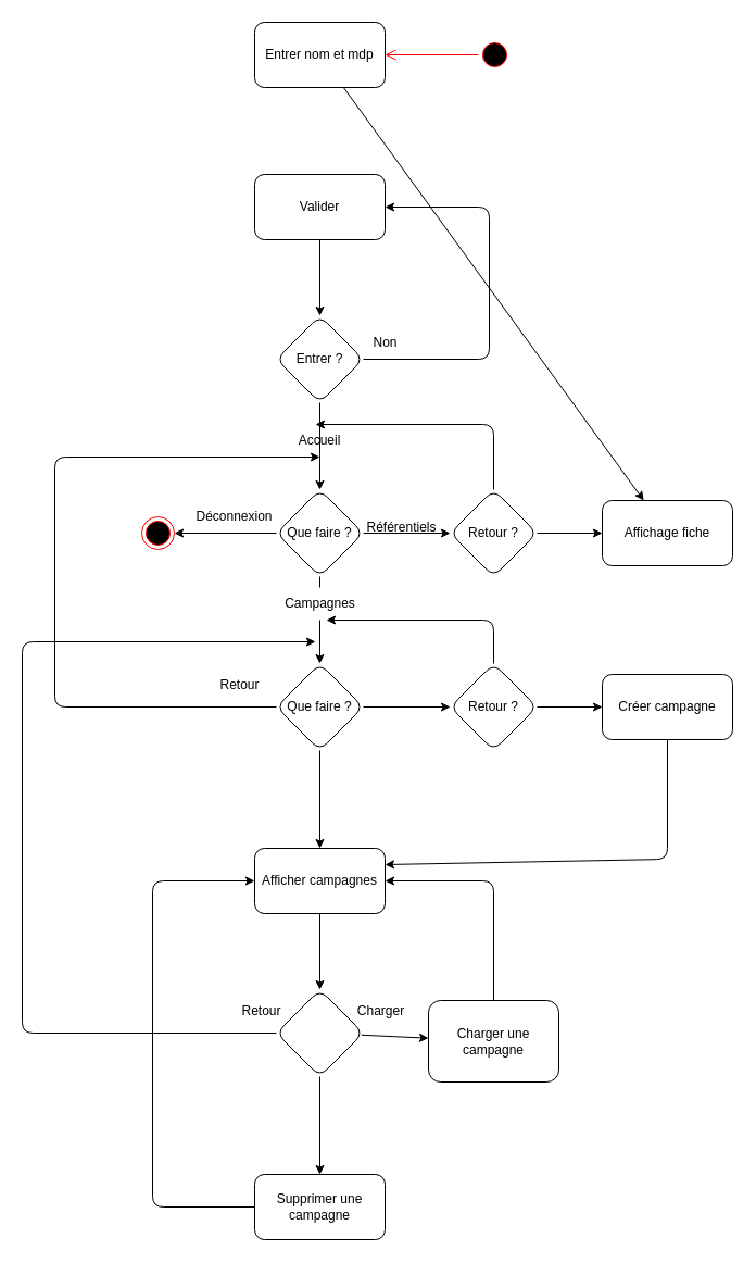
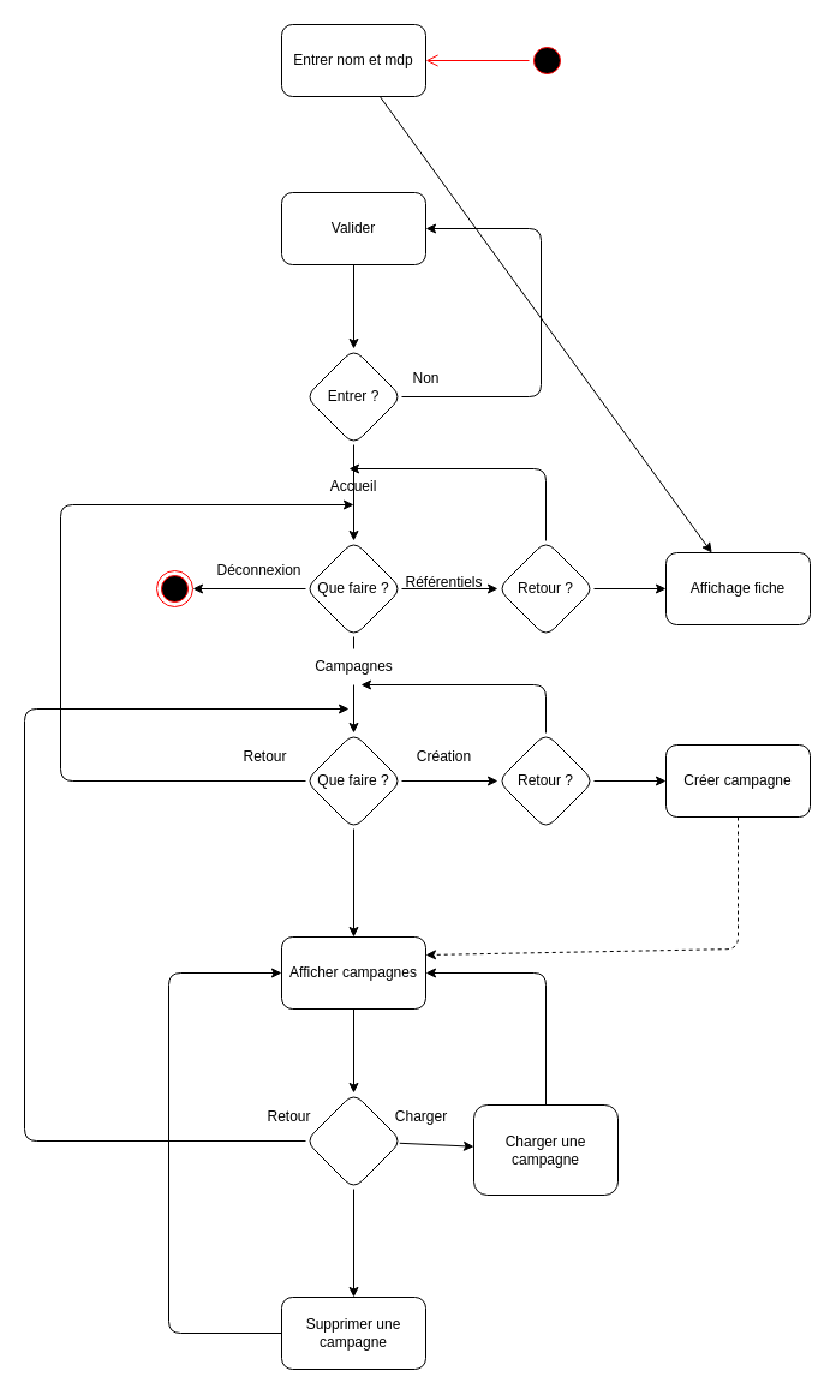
  <mxCell id="0" />
  <mxCell id="1" parent="0" />
  <mxCell id="2" value="" style="edgeStyle=none;html=1;" parent="1" source="3" target="21" edge="1"><mxGeometry relative="1" as="geometry" /></mxCell>
  <mxCell id="3" value="Entrer nom et mdp" style="rounded=1;whiteSpace=wrap;html=1;" parent="1" vertex="1"><mxGeometry x="234" y="20" width="120" height="60" as="geometry" /></mxCell>
  <mxCell id="4" value="" style="ellipse;html=1;shape=startState;fillColor=#000000;strokeColor=#ff0000;" parent="1" vertex="1"><mxGeometry x="440" y="35" width="30" height="30" as="geometry" /></mxCell>
  <mxCell id="5" value="" style="edgeStyle=orthogonalEdgeStyle;html=1;verticalAlign=bottom;endArrow=open;endSize=8;strokeColor=#ff0000;entryX=1;entryY=0.5;entryDx=0;entryDy=0;" parent="1" source="4" target="3" edge="1"><mxGeometry relative="1" as="geometry"><mxPoint x="445" y="120" as="targetPoint" /></mxGeometry></mxCell>
  <mxCell id="6" value="" style="edgeStyle=none;html=1;" parent="1" source="7" target="10" edge="1"><mxGeometry relative="1" as="geometry" /></mxCell>
  <mxCell id="7" value="&lt;div style=&quot;text-align: left;&quot;&gt;&lt;span style=&quot;background-color: initial;&quot;&gt;Valider&lt;/span&gt;&lt;/div&gt;" style="rounded=1;whiteSpace=wrap;html=1;align=center;" parent="1" vertex="1"><mxGeometry x="234" y="160" width="120" height="60" as="geometry" /></mxCell>
  <mxCell id="8" style="edgeStyle=none;html=1;exitX=1;exitY=0.5;exitDx=0;exitDy=0;entryX=1;entryY=0.5;entryDx=0;entryDy=0;" parent="1" source="10" target="7" edge="1"><mxGeometry relative="1" as="geometry"><mxPoint x="450" y="100" as="targetPoint" /><Array as="points"><mxPoint x="450" y="330" /><mxPoint x="450" y="190" /></Array></mxGeometry></mxCell>
  <mxCell id="9" value="" style="edgeStyle=none;html=1;" parent="1" source="10" target="15" edge="1"><mxGeometry relative="1" as="geometry" /></mxCell>
  <mxCell id="10" value="Entrer ?" style="rhombus;whiteSpace=wrap;html=1;rounded=1;" parent="1" vertex="1"><mxGeometry x="254" y="290" width="80" height="80" as="geometry" /></mxCell>
  <mxCell id="11" value="Non" style="text;html=1;align=center;verticalAlign=middle;resizable=0;points=[];autosize=1;strokeColor=none;fillColor=none;" parent="1" vertex="1"><mxGeometry x="329" y="300" width="50" height="30" as="geometry" /></mxCell>
  <mxCell id="12" value="" style="edgeStyle=none;html=1;" parent="1" source="15" target="16" edge="1"><mxGeometry relative="1" as="geometry" /></mxCell>
  <mxCell id="13" value="" style="edgeStyle=none;html=1;" parent="1" source="15" target="20" edge="1"><mxGeometry relative="1" as="geometry" /></mxCell>
  <mxCell id="14" value="" style="edgeStyle=none;html=1;startArrow=none;" parent="1" source="47" target="25" edge="1"><mxGeometry relative="1" as="geometry" /></mxCell>
  <mxCell id="15" value="Que faire ?" style="rhombus;whiteSpace=wrap;html=1;rounded=1;" parent="1" vertex="1"><mxGeometry x="254" y="450" width="80" height="80" as="geometry" /></mxCell>
  <mxCell id="16" value="" style="ellipse;html=1;shape=endState;fillColor=#000000;strokeColor=#ff0000;" parent="1" vertex="1"><mxGeometry x="130" y="475" width="30" height="30" as="geometry" /></mxCell>
  <mxCell id="17" value="Déconnexion" style="text;html=1;align=center;verticalAlign=middle;resizable=0;points=[];autosize=1;strokeColor=none;fillColor=none;" parent="1" vertex="1"><mxGeometry x="170" y="460" width="90" height="30" as="geometry" /></mxCell>
  <mxCell id="18" style="edgeStyle=none;html=1;exitX=0.5;exitY=0;exitDx=0;exitDy=0;" parent="1" source="20" edge="1"><mxGeometry relative="1" as="geometry"><mxPoint x="290" y="390" as="targetPoint" /><Array as="points"><mxPoint x="454" y="390" /></Array></mxGeometry></mxCell>
  <mxCell id="19" value="" style="edgeStyle=none;html=1;" parent="1" source="20" target="21" edge="1"><mxGeometry relative="1" as="geometry" /></mxCell>
  <mxCell id="20" value="Retour ?" style="rhombus;whiteSpace=wrap;html=1;rounded=1;" parent="1" vertex="1"><mxGeometry x="414" y="450" width="80" height="80" as="geometry" /></mxCell>
  <mxCell id="21" value="Affichage fiche" style="whiteSpace=wrap;html=1;rounded=1;" parent="1" vertex="1"><mxGeometry x="554" y="460" width="120" height="60" as="geometry" /></mxCell>
  <mxCell id="22" style="edgeStyle=none;html=1;exitX=0;exitY=0.5;exitDx=0;exitDy=0;" parent="1" source="25" edge="1"><mxGeometry relative="1" as="geometry"><mxPoint x="294" y="420" as="targetPoint" /><Array as="points"><mxPoint x="50" y="650" /><mxPoint x="50" y="420" /></Array></mxGeometry></mxCell>
  <mxCell id="23" value="" style="edgeStyle=none;html=1;" parent="1" source="25" target="29" edge="1"><mxGeometry relative="1" as="geometry" /></mxCell>
  <mxCell id="24" value="" style="edgeStyle=none;html=1;" parent="1" source="25" target="35" edge="1"><mxGeometry relative="1" as="geometry" /></mxCell>
  <mxCell id="25" value="Que faire ?" style="rhombus;whiteSpace=wrap;html=1;rounded=1;" parent="1" vertex="1"><mxGeometry x="254" y="610" width="80" height="80" as="geometry" /></mxCell>
  <mxCell id="26" value="Retour" style="text;html=1;align=center;verticalAlign=middle;resizable=0;points=[];autosize=1;strokeColor=none;fillColor=none;" parent="1" vertex="1"><mxGeometry x="190" y="615" width="60" height="30" as="geometry" /></mxCell>
  <mxCell id="27" style="edgeStyle=none;html=1;exitX=0.5;exitY=0;exitDx=0;exitDy=0;" parent="1" source="29" edge="1"><mxGeometry relative="1" as="geometry"><mxPoint x="300" y="570" as="targetPoint" /><Array as="points"><mxPoint x="454" y="570" /></Array></mxGeometry></mxCell>
  <mxCell id="28" value="" style="edgeStyle=none;html=1;" parent="1" source="29" target="33" edge="1"><mxGeometry relative="1" as="geometry" /></mxCell>
  <mxCell id="29" value="Retour ?" style="rhombus;whiteSpace=wrap;html=1;rounded=1;" parent="1" vertex="1"><mxGeometry x="414" y="610" width="80" height="80" as="geometry" /></mxCell>
  <mxCell id="30" value="Référentiels" style="text;html=1;align=center;verticalAlign=middle;resizable=0;points=[];autosize=1;strokeColor=none;fillColor=none;" parent="1" vertex="1"><mxGeometry x="324" y="470" width="90" height="30" as="geometry" /></mxCell>
- <mxCell id="32" style="edgeStyle=none;html=1;exitX=0.5;exitY=1;exitDx=0;exitDy=0;entryX=1;entryY=0.25;entryDx=0;entryDy=0;" parent="1" source="33" target="35" edge="1"><mxGeometry relative="1" as="geometry"><mxPoint x="614" y="860" as="targetPoint" /><Array as="points"><mxPoint x="614" y="790" /></Array></mxGeometry></mxCell>
+ <mxCell id="31" value="Création" style="text;html=1;align=center;verticalAlign=middle;resizable=0;points=[];autosize=1;strokeColor=none;fillColor=none;" parent="1" vertex="1"><mxGeometry x="334" y="615" width="70" height="30" as="geometry" /></mxCell>
+ <mxCell id="32" style="edgeStyle=none;html=1;exitX=0.5;exitY=1;exitDx=0;exitDy=0;entryX=1;entryY=0.25;entryDx=0;entryDy=0;dashed=1;" parent="1" source="33" target="35" edge="1"><mxGeometry relative="1" as="geometry"><mxPoint x="614" y="860" as="targetPoint" /><Array as="points"><mxPoint x="614" y="790" /></Array></mxGeometry></mxCell>
  <mxCell id="33" value="Créer campagne" style="whiteSpace=wrap;html=1;rounded=1;" parent="1" vertex="1"><mxGeometry x="554" y="620" width="120" height="60" as="geometry" /></mxCell>
  <mxCell id="34" value="" style="edgeStyle=none;html=1;" parent="1" source="35" target="39" edge="1"><mxGeometry relative="1" as="geometry" /></mxCell>
  <mxCell id="35" value="Afficher campagnes" style="whiteSpace=wrap;html=1;rounded=1;" parent="1" vertex="1"><mxGeometry x="234" y="780" width="120" height="60" as="geometry" /></mxCell>
  <mxCell id="36" value="" style="edgeStyle=none;html=1;" parent="1" source="39" target="41" edge="1"><mxGeometry relative="1" as="geometry" /></mxCell>
  <mxCell id="37" value="" style="edgeStyle=none;html=1;" parent="1" source="39" target="44" edge="1"><mxGeometry relative="1" as="geometry" /></mxCell>
  <mxCell id="38" style="edgeStyle=none;html=1;exitX=0;exitY=0.5;exitDx=0;exitDy=0;" parent="1" source="39" edge="1"><mxGeometry relative="1" as="geometry"><mxPoint x="290" y="590" as="targetPoint" /><Array as="points"><mxPoint x="20" y="950" /><mxPoint x="20" y="590" /></Array></mxGeometry></mxCell>
  <mxCell id="39" value="" style="rhombus;whiteSpace=wrap;html=1;rounded=1;" parent="1" vertex="1"><mxGeometry x="254" y="910" width="80" height="80" as="geometry" /></mxCell>
  <mxCell id="40" style="edgeStyle=none;html=1;exitX=0.5;exitY=0;exitDx=0;exitDy=0;entryX=1;entryY=0.5;entryDx=0;entryDy=0;" parent="1" source="41" target="35" edge="1"><mxGeometry relative="1" as="geometry"><mxPoint x="454" y="800" as="targetPoint" /><Array as="points"><mxPoint x="454" y="810" /></Array></mxGeometry></mxCell>
  <mxCell id="41" value="Charger une campagne" style="whiteSpace=wrap;html=1;rounded=1;" parent="1" vertex="1"><mxGeometry x="394" y="920" width="120" height="75" as="geometry" /></mxCell>
  <mxCell id="42" value="Charger" style="text;html=1;align=center;verticalAlign=middle;resizable=0;points=[];autosize=1;strokeColor=none;fillColor=none;" parent="1" vertex="1"><mxGeometry x="315" y="915" width="70" height="30" as="geometry" /></mxCell>
  <mxCell id="43" style="edgeStyle=none;html=1;exitX=0;exitY=0.5;exitDx=0;exitDy=0;entryX=0;entryY=0.5;entryDx=0;entryDy=0;" parent="1" source="44" target="35" edge="1"><mxGeometry relative="1" as="geometry"><mxPoint x="140" y="800" as="targetPoint" /><Array as="points"><mxPoint x="140" y="1110" /><mxPoint x="140" y="810" /></Array></mxGeometry></mxCell>
  <mxCell id="44" value="Supprimer une campagne" style="rounded=1;whiteSpace=wrap;html=1;" parent="1" vertex="1"><mxGeometry x="234" y="1080" width="120" height="60" as="geometry" /></mxCell>
  <mxCell id="45" value="Retour" style="text;html=1;align=center;verticalAlign=middle;resizable=0;points=[];autosize=1;strokeColor=none;fillColor=none;" parent="1" vertex="1"><mxGeometry x="210" y="915" width="60" height="30" as="geometry" /></mxCell>
  <mxCell id="46" value="" style="edgeStyle=none;html=1;endArrow=none;" edge="1" parent="1" source="15" target="47"><mxGeometry relative="1" as="geometry"><mxPoint x="294" y="530" as="sourcePoint" /><mxPoint x="294" y="610" as="targetPoint" /></mxGeometry></mxCell>
  <mxCell id="47" value="Campagnes" style="text;html=1;align=center;verticalAlign=middle;resizable=0;points=[];autosize=1;strokeColor=none;fillColor=none;" parent="1" vertex="1"><mxGeometry x="249" y="540" width="90" height="30" as="geometry" /></mxCell>
  <mxCell id="48" value="Accueil" style="text;strokeColor=none;align=center;fillColor=none;html=1;verticalAlign=middle;whiteSpace=wrap;rounded=0;" vertex="1" parent="1"><mxGeometry x="264" y="390" width="60" height="30" as="geometry" /></mxCell>
